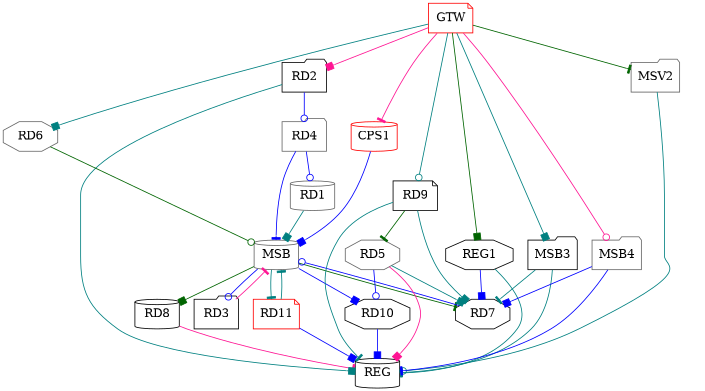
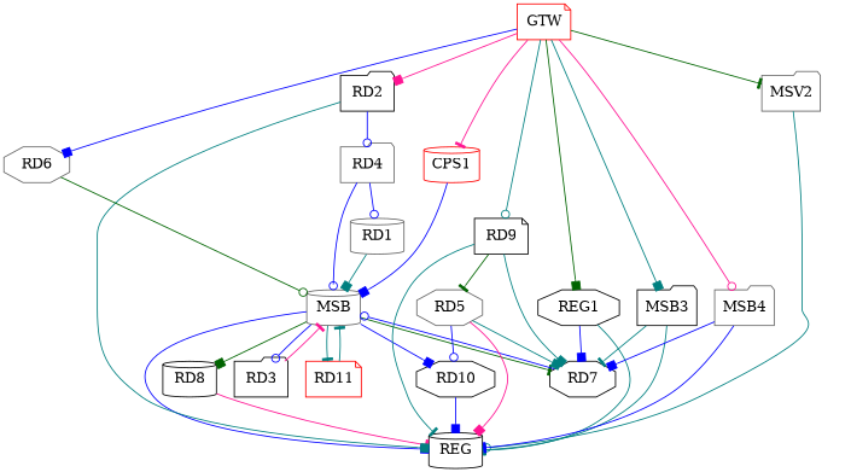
  strict digraph {
    fontname="DejaVu Serif"
    node [color=black fontname="DejaVu Serif" shape=folder]
    edge [arrowhead=box color=teal fontname="DejaVu Serif"]
    n1 [color=gray40 label=RD1 shape=cylinder]
    n2 [color=gray40 label=MSB shape=cylinder]
    n3 [label=REG shape=cylinder]
    n4 [label=RD3]
    n5 [label=RD7 shape=octagon]
    n6 [label=RD10 shape=octagon]
    n7 [label=RD8 shape=cylinder]
    n8 [color=red label=RD11 shape=note]
    n9 [label=RD2]
    n10 [color=gray40 label=RD4]
    n11 [color=gray40 label=RD5 shape=octagon]
    n12 [color=gray40 label=RD6 shape=octagon]
    n13 [label=RD9 shape=note]
    n14 [color=red label=CPS1 shape=cylinder]
    n15 [color=red label=GTW shape=note]
    n16 [label=REG1 shape=octagon]
    n17 [color=gray40 label=MSV2]
    n18 [label=MSB3]
    n19 [color=gray40 label=MSB4]
    n1 -> n2
-   n8 -> n3 [color=blue]
+   n2 -> n3 [color=blue]
    n2 -> n4 [arrowhead=odot color=blue]
    n2 -> n5 [arrowhead=tee color=darkgreen]
    n2 -> n6 [color=blue]
    n2 -> n7 [color=darkgreen]
    n2 -> n8 [arrowhead=tee]
    n4 -> n2 [arrowhead=tee color=deeppink]
    n5 -> n2 [arrowhead=odot color=blue]
    n6 -> n3 [color=blue]
    n7 -> n3 [arrowhead=tee color=deeppink]
    n8 -> n2 [arrowhead=tee]
    n9 -> n3
    n9 -> n10 [arrowhead=odot color=blue]
    n10 -> n1 [arrowhead=odot color=blue]
-   n10 -> n2 [arrowhead=tee color=blue]
+   n10 -> n2 [arrowhead=odot color=blue]
    n11 -> n3 [color=deeppink]
    n11 -> n5
    n11 -> n6 [arrowhead=odot color=blue]
    n12 -> n2 [arrowhead=odot color=darkgreen]
    n13 -> n3 [arrowhead=tee]
    n13 -> n5
    n13 -> n11 [arrowhead=tee color=darkgreen]
    n14 -> n2 [color=blue]
    n15 -> n9 [color=deeppink]
-   n15 -> n12
+   n15 -> n12 [color=blue]
    n15 -> n13 [arrowhead=odot]
    n15 -> n14 [arrowhead=tee color=deeppink]
    n15 -> n16 [color=darkgreen]
    n15 -> n17 [arrowhead=tee color=darkgreen]
    n15 -> n18
    n15 -> n19 [arrowhead=odot color=deeppink]
    n16 -> n3 [arrowhead=tee]
    n16 -> n5 [color=blue]
    n17 -> n3 [arrowhead=odot]
    n18 -> n3 [arrowhead=tee]
    n18 -> n5 [arrowhead=tee]
    n19 -> n3 [arrowhead=tee color=blue]
    n19 -> n5 [color=blue]
  }
